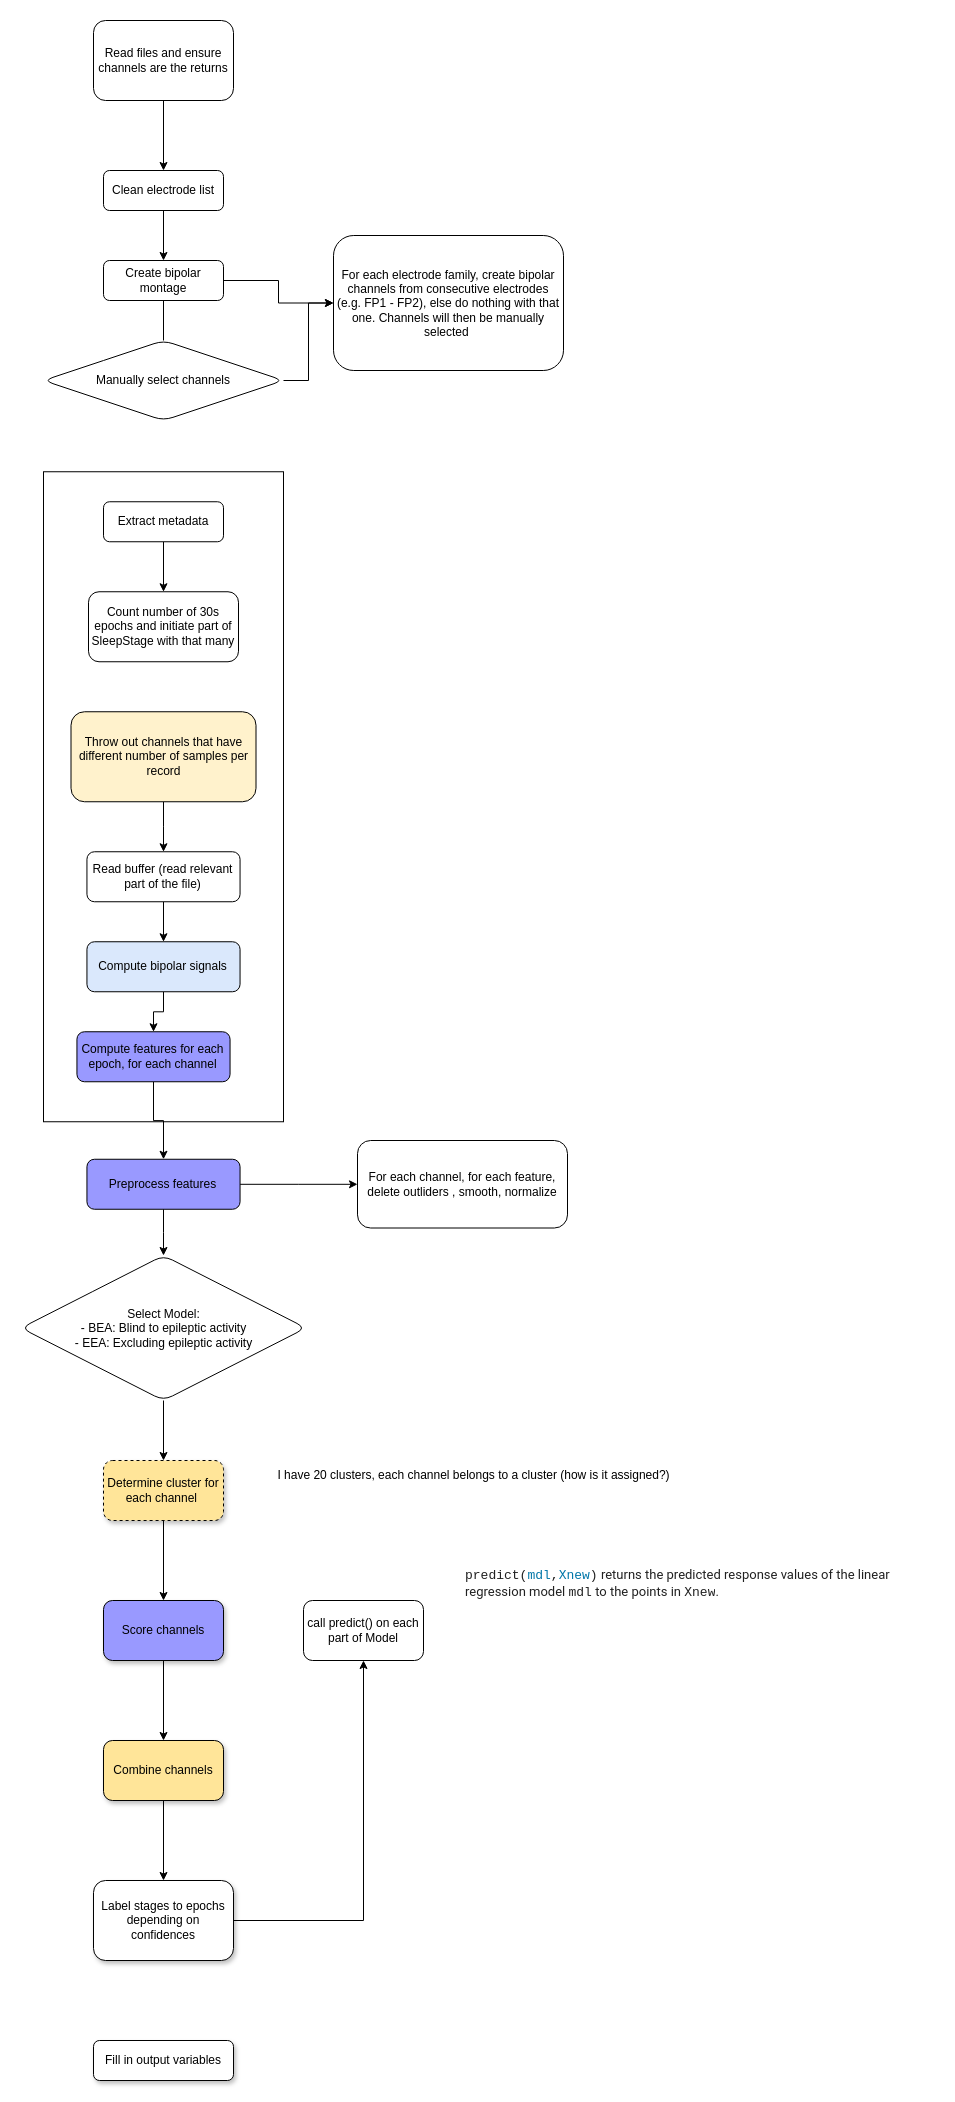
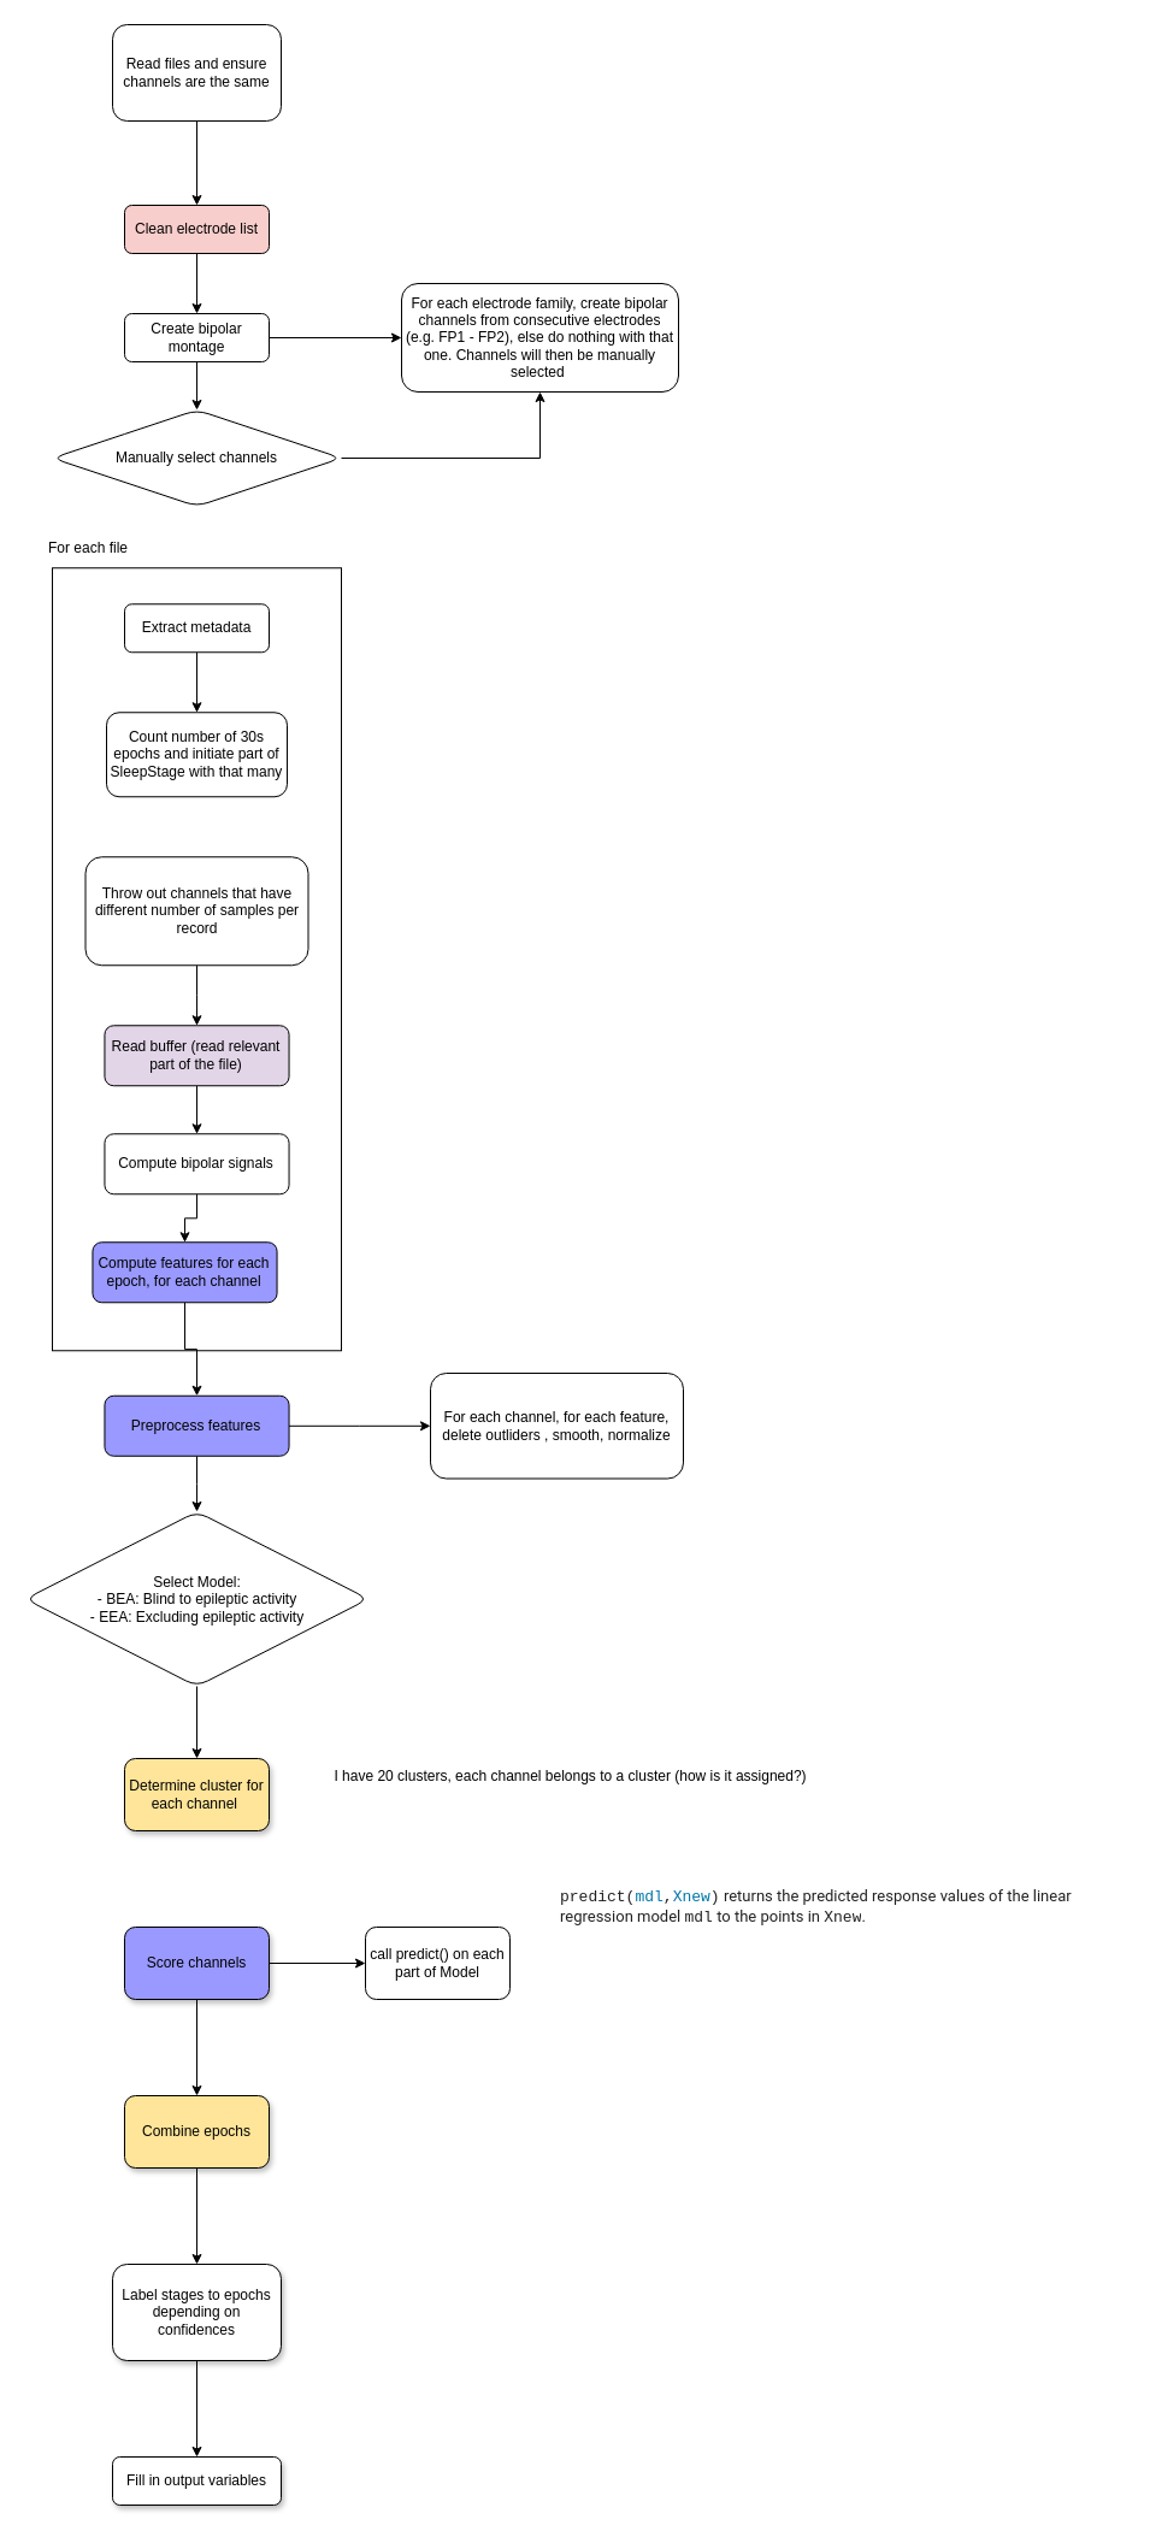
  <mxCell id="0" />
  <mxCell id="1" parent="0" />
  <mxCell id="2" value="" style="edgeStyle=orthogonalEdgeStyle;rounded=0;orthogonalLoop=1;jettySize=auto;html=1;" parent="1" source="3" target="5" edge="1"><mxGeometry relative="1" as="geometry" /></mxCell>
- <mxCell id="3" value="Read files and ensure channels are the returns" style="rounded=1;whiteSpace=wrap;html=1;fontSize=12;glass=0;strokeWidth=1;shadow=0;" parent="1" vertex="1"><mxGeometry x="93" y="20" width="140" height="80" as="geometry" /></mxCell>
+ <mxCell id="3" value="Read files and ensure channels are the same" style="rounded=1;whiteSpace=wrap;html=1;fontSize=12;glass=0;strokeWidth=1;shadow=0;" parent="1" vertex="1"><mxGeometry x="93" y="20" width="140" height="80" as="geometry" /></mxCell>
  <mxCell id="4" value="" style="edgeStyle=orthogonalEdgeStyle;rounded=0;orthogonalLoop=1;jettySize=auto;html=1;" parent="1" source="5" target="9" edge="1"><mxGeometry relative="1" as="geometry" /></mxCell>
- <mxCell id="5" value="Clean electrode list" style="rounded=1;whiteSpace=wrap;html=1;fontSize=12;glass=0;strokeWidth=1;shadow=0;" parent="1" vertex="1"><mxGeometry x="103" y="170" width="120" height="40" as="geometry" /></mxCell>
+ <mxCell id="5" value="Clean electrode list" style="rounded=1;whiteSpace=wrap;html=1;fontSize=12;glass=0;strokeWidth=1;shadow=0;fillColor=#f8cecc;" parent="1" vertex="1"><mxGeometry x="103" y="170" width="120" height="40" as="geometry" /></mxCell>
  <mxCell id="6" value="" style="rounded=0;whiteSpace=wrap;html=1;" parent="1" vertex="1"><mxGeometry x="43" y="471.25" width="240" height="650" as="geometry" /></mxCell>
- <mxCell id="7" value="" style="edgeStyle=orthogonalEdgeStyle;rounded=0;orthogonalLoop=1;jettySize=auto;html=1;endArrow=none;" parent="1" source="9" target="42" edge="1"><mxGeometry relative="1" as="geometry" /></mxCell>
+ <mxCell id="7" value="" style="edgeStyle=orthogonalEdgeStyle;rounded=0;orthogonalLoop=1;jettySize=auto;html=1;" parent="1" source="9" target="42" edge="1"><mxGeometry relative="1" as="geometry" /></mxCell>
  <mxCell id="8" value="" style="edgeStyle=orthogonalEdgeStyle;rounded=0;orthogonalLoop=1;jettySize=auto;html=1;" parent="1" source="9" target="43" edge="1"><mxGeometry relative="1" as="geometry" /></mxCell>
  <mxCell id="9" value="Create bipolar montage" style="rounded=1;whiteSpace=wrap;html=1;fontSize=12;glass=0;strokeWidth=1;shadow=0;" parent="1" vertex="1"><mxGeometry x="103" y="260" width="120" height="40" as="geometry" /></mxCell>
  <mxCell id="10" value="" style="edgeStyle=orthogonalEdgeStyle;rounded=0;orthogonalLoop=1;jettySize=auto;html=1;" parent="1" source="11" target="12" edge="1"><mxGeometry relative="1" as="geometry" /></mxCell>
  <mxCell id="11" value="Extract metadata" style="rounded=1;whiteSpace=wrap;html=1;fontSize=12;glass=0;strokeWidth=1;shadow=0;" parent="1" vertex="1"><mxGeometry x="103" y="501.25" width="120" height="40" as="geometry" /></mxCell>
  <mxCell id="12" value="Count number of 30s epochs and initiate part of SleepStage with that many" style="rounded=1;whiteSpace=wrap;html=1;fontSize=12;glass=0;strokeWidth=1;shadow=0;" parent="1" vertex="1"><mxGeometry x="88" y="591.25" width="150" height="70" as="geometry" /></mxCell>
+ <mxCell id="13" value="For each file" style="text;html=1;align=center;verticalAlign=middle;whiteSpace=wrap;rounded=0;" parent="1" vertex="1"><mxGeometry x="33" y="440" width="80" height="30" as="geometry" /></mxCell>
  <mxCell id="14" value="" style="edgeStyle=orthogonalEdgeStyle;rounded=0;orthogonalLoop=1;jettySize=auto;html=1;" parent="1" source="15" target="17" edge="1"><mxGeometry relative="1" as="geometry" /></mxCell>
- <mxCell id="15" value="Throw out channels that have different number of samples per record" style="rounded=1;whiteSpace=wrap;html=1;fontSize=12;glass=0;strokeWidth=1;shadow=0;fillColor=#fff2cc;" parent="1" vertex="1"><mxGeometry x="70.5" y="711.25" width="185" height="90" as="geometry" /></mxCell>
+ <mxCell id="15" value="Throw out channels that have different number of samples per record" style="rounded=1;whiteSpace=wrap;html=1;fontSize=12;glass=0;strokeWidth=1;shadow=0;" parent="1" vertex="1"><mxGeometry x="70.5" y="711.25" width="185" height="90" as="geometry" /></mxCell>
  <mxCell id="16" value="" style="edgeStyle=orthogonalEdgeStyle;rounded=0;orthogonalLoop=1;jettySize=auto;html=1;" parent="1" source="17" target="19" edge="1"><mxGeometry relative="1" as="geometry" /></mxCell>
- <mxCell id="17" value="Read buffer (read relevant part of the file)" style="rounded=1;whiteSpace=wrap;html=1;fontSize=12;glass=0;strokeWidth=1;shadow=0;" parent="1" vertex="1"><mxGeometry x="86.44" y="851.25" width="153.12" height="50" as="geometry" /></mxCell>
+ <mxCell id="17" value="Read buffer (read relevant part of the file)" style="rounded=1;whiteSpace=wrap;html=1;fontSize=12;glass=0;strokeWidth=1;shadow=0;fillColor=#e1d5e7;" parent="1" vertex="1"><mxGeometry x="86.44" y="851.25" width="153.12" height="50" as="geometry" /></mxCell>
  <mxCell id="18" value="" style="edgeStyle=orthogonalEdgeStyle;rounded=0;orthogonalLoop=1;jettySize=auto;html=1;" parent="1" source="19" target="21" edge="1"><mxGeometry relative="1" as="geometry" /></mxCell>
- <mxCell id="19" value="Compute bipolar signals" style="rounded=1;whiteSpace=wrap;html=1;fontSize=12;glass=0;strokeWidth=1;shadow=0;fillColor=#dae8fc;" parent="1" vertex="1"><mxGeometry x="86.44" y="941.25" width="153.12" height="50" as="geometry" /></mxCell>
+ <mxCell id="19" value="Compute bipolar signals" style="rounded=1;whiteSpace=wrap;html=1;fontSize=12;glass=0;strokeWidth=1;shadow=0;" parent="1" vertex="1"><mxGeometry x="86.44" y="941.25" width="153.12" height="50" as="geometry" /></mxCell>
  <mxCell id="20" value="" style="edgeStyle=orthogonalEdgeStyle;rounded=0;orthogonalLoop=1;jettySize=auto;html=1;" parent="1" source="21" target="24" edge="1"><mxGeometry relative="1" as="geometry" /></mxCell>
  <mxCell id="21" value="Compute features for each epoch, for each channel" style="rounded=1;whiteSpace=wrap;html=1;fontSize=12;glass=0;strokeWidth=1;shadow=0;fillColor=light-dark(#9999FF,var(--ge-dark-color, #121212));" parent="1" vertex="1"><mxGeometry x="76.44" y="1031.25" width="153.12" height="50" as="geometry" /></mxCell>
  <mxCell id="22" value="" style="edgeStyle=orthogonalEdgeStyle;rounded=0;orthogonalLoop=1;jettySize=auto;html=1;" parent="1" source="24" target="25" edge="1"><mxGeometry relative="1" as="geometry" /></mxCell>
  <mxCell id="23" value="" style="edgeStyle=orthogonalEdgeStyle;rounded=0;orthogonalLoop=1;jettySize=auto;html=1;" parent="1" source="24" target="26" edge="1"><mxGeometry relative="1" as="geometry" /></mxCell>
  <mxCell id="24" value="Preprocess features" style="rounded=1;whiteSpace=wrap;html=1;fontSize=12;glass=0;strokeWidth=1;shadow=0;fillColor=light-dark(#9999FF,#000000);" parent="1" vertex="1"><mxGeometry x="86.44" y="1158.75" width="153.12" height="50" as="geometry" /></mxCell>
  <mxCell id="25" value="For each channel, for each feature, delete outliders , smooth, normalize" style="whiteSpace=wrap;html=1;fillColor=light-dark(#FFFFFF,#000000);rounded=1;glass=0;strokeWidth=1;shadow=0;" parent="1" vertex="1"><mxGeometry x="357" y="1140" width="210" height="87.5" as="geometry" /></mxCell>
  <mxCell id="26" value="Select Model:&lt;div&gt;-&amp;nbsp;&lt;span style=&quot;text-wrap-mode: nowrap; background-color: transparent; color: light-dark(rgb(0, 0, 0), rgb(255, 255, 255));&quot;&gt;BEA: Blind to epileptic activity&lt;/span&gt;&lt;/div&gt;&lt;div&gt;&lt;span style=&quot;text-wrap-mode: nowrap; background-color: transparent; color: light-dark(rgb(0, 0, 0), rgb(255, 255, 255));&quot;&gt;-&amp;nbsp;&lt;/span&gt;&lt;span style=&quot;text-wrap-mode: nowrap; background-color: transparent; color: light-dark(rgb(0, 0, 0), rgb(255, 255, 255));&quot;&gt;EEA: Excluding epileptic activity&lt;/span&gt;&lt;/div&gt;" style="rhombus;whiteSpace=wrap;html=1;fillColor=light-dark(#FFFFFF,#000000);rounded=1;glass=0;strokeWidth=1;shadow=0;" parent="1" vertex="1"><mxGeometry x="20.5" y="1255" width="285" height="145" as="geometry" /></mxCell>
  <mxCell id="27" value="" style="edgeStyle=orthogonalEdgeStyle;rounded=0;orthogonalLoop=1;jettySize=auto;html=1;exitX=0.5;exitY=1;exitDx=0;exitDy=0;" parent="1" source="26" target="29" edge="1"><mxGeometry relative="1" as="geometry"><mxPoint x="383" y="1410" as="sourcePoint" /></mxGeometry></mxCell>
- <mxCell id="28" value="" style="edgeStyle=orthogonalEdgeStyle;rounded=0;orthogonalLoop=1;jettySize=auto;html=1;" parent="1" source="29" target="32" edge="1"><mxGeometry relative="1" as="geometry" /></mxCell>
- <mxCell id="29" value="Determine cluster for each channel&amp;nbsp;" style="whiteSpace=wrap;html=1;fillColor=light-dark(#FFE599,#000000);rounded=1;glass=0;strokeWidth=1;shadow=1;dashed=1;" parent="1" vertex="1"><mxGeometry x="103" y="1460" width="120" height="60" as="geometry" /></mxCell>
+ <mxCell id="29" value="Determine cluster for each channel&amp;nbsp;" style="whiteSpace=wrap;html=1;fillColor=light-dark(#FFE599,#000000);rounded=1;glass=0;strokeWidth=1;shadow=1;" parent="1" vertex="1"><mxGeometry x="103" y="1460" width="120" height="60" as="geometry" /></mxCell>
+ <mxCell id="30" value="" style="edgeStyle=orthogonalEdgeStyle;rounded=0;orthogonalLoop=1;jettySize=auto;html=1;" parent="1" source="32" target="33" edge="1"><mxGeometry relative="1" as="geometry" /></mxCell>
  <mxCell id="31" value="" style="edgeStyle=orthogonalEdgeStyle;rounded=0;orthogonalLoop=1;jettySize=auto;html=1;" parent="1" source="32" target="36" edge="1"><mxGeometry relative="1" as="geometry" /></mxCell>
  <mxCell id="32" value="Score channels" style="whiteSpace=wrap;html=1;fillColor=light-dark(#9999FF,#000000);rounded=1;glass=0;strokeWidth=1;shadow=1;" parent="1" vertex="1"><mxGeometry x="103" y="1600" width="120" height="60" as="geometry" /></mxCell>
  <mxCell id="33" value="call predict() on each part of Model" style="whiteSpace=wrap;html=1;fillColor=light-dark(#FFFFFF,#000000);rounded=1;glass=0;strokeWidth=1;shadow=0;" parent="1" vertex="1"><mxGeometry x="303" y="1600" width="120" height="60" as="geometry" /></mxCell>
  <mxCell id="34" value="&lt;span id=&quot;d126e964353&quot; style=&quot;box-sizing: border-box; color: rgb(33, 33, 33); font-family: Roboto, sans-serif; font-size: 13px; font-style: normal; font-variant-ligatures: normal; font-variant-caps: normal; font-weight: 400; letter-spacing: normal; orphans: 2; text-align: start; text-indent: 0px; text-transform: none; widows: 2; word-spacing: 0px; -webkit-text-stroke-width: 0px; white-space: normal; background-color: rgb(255, 255, 255); text-decoration-thickness: initial; text-decoration-style: initial; text-decoration-color: initial;&quot;&gt;&lt;code class=&quot;synopsis&quot; style=&quot;box-sizing: border-box; font-family: Menlo, Monaco, Consolas, &amp;quot;Courier New&amp;quot;, monospace; font-size: inherit; padding: 0px; color: inherit; background-color: transparent; border-radius: 0px; white-space: normal;&quot;&gt;predict(&lt;a href=&quot;https://www.mathworks.com/help/stats/linearmodel.predict.html#bszh804-1_sep_shared-mdl&quot; class=&quot;intrnllnk&quot; style=&quot;box-sizing: border-box; background-color: rgba(0, 0, 0, 0); color: rgb(0, 118, 168); text-decoration: none;&quot;&gt;&lt;code class=&quot;argument&quot; style=&quot;box-sizing: border-box; font-family: Menlo, Monaco, Consolas, &amp;quot;Courier New&amp;quot;, monospace; font-size: inherit; padding: 0px; color: inherit; background-color: transparent; border-radius: 0px; white-space: normal;&quot;&gt;mdl&lt;/code&gt;&lt;/a&gt;,&lt;a href=&quot;https://www.mathworks.com/help/stats/linearmodel.predict.html#bszh804-1_sep_shared-Xnew&quot; class=&quot;intrnllnk&quot; style=&quot;box-sizing: border-box; background-color: rgba(0, 0, 0, 0); color: rgb(0, 118, 168); text-decoration: none;&quot;&gt;&lt;code class=&quot;argument&quot; style=&quot;box-sizing: border-box; font-family: Menlo, Monaco, Consolas, &amp;quot;Courier New&amp;quot;, monospace; font-size: inherit; padding: 0px; color: inherit; background-color: transparent; border-radius: 0px; white-space: normal;&quot;&gt;Xnew&lt;/code&gt;&lt;/a&gt;)&lt;/code&gt;&lt;/span&gt;&lt;span style=&quot;color: rgb(33, 33, 33); font-family: Roboto, sans-serif; font-size: 13px; font-style: normal; font-variant-ligatures: normal; font-variant-caps: normal; font-weight: 400; letter-spacing: normal; orphans: 2; text-align: start; text-indent: 0px; text-transform: none; widows: 2; word-spacing: 0px; -webkit-text-stroke-width: 0px; white-space: normal; background-color: rgb(255, 255, 255); text-decoration-thickness: initial; text-decoration-style: initial; text-decoration-color: initial; display: inline !important; float: none;&quot;&gt;&lt;span&gt;&amp;nbsp;&lt;/span&gt;returns the predicted response values of the linear regression model&lt;span&gt;&amp;nbsp;&lt;/span&gt;&lt;/span&gt;&lt;code class=&quot;argument&quot; style=&quot;box-sizing: border-box; font-family: Menlo, Monaco, Consolas, &amp;quot;Courier New&amp;quot;, monospace; font-size: 13px; padding: 0px; color: rgb(33, 33, 33); background-color: rgb(255, 255, 255); border-radius: 0px; white-space: normal; font-style: normal; font-variant-ligatures: normal; font-variant-caps: normal; font-weight: 400; letter-spacing: normal; orphans: 2; text-align: start; text-indent: 0px; text-transform: none; widows: 2; word-spacing: 0px; -webkit-text-stroke-width: 0px; text-decoration-thickness: initial; text-decoration-style: initial; text-decoration-color: initial;&quot;&gt;mdl&lt;/code&gt;&lt;span style=&quot;color: rgb(33, 33, 33); font-family: Roboto, sans-serif; font-size: 13px; font-style: normal; font-variant-ligatures: normal; font-variant-caps: normal; font-weight: 400; letter-spacing: normal; orphans: 2; text-align: start; text-indent: 0px; text-transform: none; widows: 2; word-spacing: 0px; -webkit-text-stroke-width: 0px; white-space: normal; background-color: rgb(255, 255, 255); text-decoration-thickness: initial; text-decoration-style: initial; text-decoration-color: initial; display: inline !important; float: none;&quot;&gt;&lt;span&gt;&amp;nbsp;&lt;/span&gt;to the points in&lt;span&gt;&amp;nbsp;&lt;/span&gt;&lt;/span&gt;&lt;code class=&quot;argument&quot; style=&quot;box-sizing: border-box; font-family: Menlo, Monaco, Consolas, &amp;quot;Courier New&amp;quot;, monospace; font-size: 13px; padding: 0px; color: rgb(33, 33, 33); background-color: rgb(255, 255, 255); border-radius: 0px; white-space: normal; font-style: normal; font-variant-ligatures: normal; font-variant-caps: normal; font-weight: 400; letter-spacing: normal; orphans: 2; text-align: start; text-indent: 0px; text-transform: none; widows: 2; word-spacing: 0px; -webkit-text-stroke-width: 0px; text-decoration-thickness: initial; text-decoration-style: initial; text-decoration-color: initial;&quot;&gt;Xnew&lt;/code&gt;&lt;span style=&quot;color: rgb(33, 33, 33); font-family: Roboto, sans-serif; font-size: 13px; font-style: normal; font-variant-ligatures: normal; font-variant-caps: normal; font-weight: 400; letter-spacing: normal; orphans: 2; text-align: start; text-indent: 0px; text-transform: none; widows: 2; word-spacing: 0px; -webkit-text-stroke-width: 0px; white-space: normal; background-color: rgb(255, 255, 255); text-decoration-thickness: initial; text-decoration-style: initial; text-decoration-color: initial; display: inline !important; float: none;&quot;&gt;.&lt;/span&gt;" style="text;whiteSpace=wrap;html=1;" parent="1" vertex="1"><mxGeometry x="463" y="1560" width="470" height="30" as="geometry" /></mxCell>
  <mxCell id="35" value="" style="edgeStyle=orthogonalEdgeStyle;rounded=0;orthogonalLoop=1;jettySize=auto;html=1;" parent="1" source="36" target="38" edge="1"><mxGeometry relative="1" as="geometry" /></mxCell>
- <mxCell id="36" value="Combine channels" style="whiteSpace=wrap;html=1;fillColor=light-dark(#FFE599,#000000);rounded=1;glass=0;strokeWidth=1;shadow=1;" parent="1" vertex="1"><mxGeometry x="103" y="1740" width="120" height="60" as="geometry" /></mxCell>
- <mxCell id="37" value="" style="edgeStyle=orthogonalEdgeStyle;rounded=0;orthogonalLoop=1;jettySize=auto;html=1;" parent="1" source="38" target="33" edge="1"><mxGeometry relative="1" as="geometry" /></mxCell>
+ <mxCell id="36" value="Combine epochs" style="whiteSpace=wrap;html=1;fillColor=light-dark(#FFE599,#000000);rounded=1;glass=0;strokeWidth=1;shadow=1;" parent="1" vertex="1"><mxGeometry x="103" y="1740" width="120" height="60" as="geometry" /></mxCell>
+ <mxCell id="37" value="" style="edgeStyle=orthogonalEdgeStyle;rounded=0;orthogonalLoop=1;jettySize=auto;html=1;" parent="1" source="38" target="39" edge="1"><mxGeometry relative="1" as="geometry" /></mxCell>
  <mxCell id="38" value="Label stages to epochs depending on confidences" style="whiteSpace=wrap;html=1;fillColor=light-dark(#FFFFFF,#000000);rounded=1;glass=0;strokeWidth=1;shadow=1;" parent="1" vertex="1"><mxGeometry x="93" y="1880" width="140" height="80" as="geometry" /></mxCell>
  <mxCell id="39" value="Fill in output variables" style="whiteSpace=wrap;html=1;fillColor=light-dark(#FFFFFF,#000000);rounded=1;glass=0;strokeWidth=1;shadow=1;" parent="1" vertex="1"><mxGeometry x="93" y="2040" width="140" height="40" as="geometry" /></mxCell>
  <mxCell id="40" value="I have 20 clusters, each channel belongs to a cluster (how is it assigned?)" style="text;html=1;align=center;verticalAlign=middle;resizable=0;points=[];autosize=1;strokeColor=none;fillColor=none;" parent="1" vertex="1"><mxGeometry x="263" y="1460" width="420" height="30" as="geometry" /></mxCell>
  <mxCell id="41" value="" style="edgeStyle=orthogonalEdgeStyle;rounded=0;orthogonalLoop=1;jettySize=auto;html=1;" parent="1" source="42" target="43" edge="1"><mxGeometry relative="1" as="geometry" /></mxCell>
  <mxCell id="42" value="Manually select channels" style="rhombus;whiteSpace=wrap;html=1;rounded=1;glass=0;strokeWidth=1;shadow=0;" parent="1" vertex="1"><mxGeometry x="43" y="340" width="240" height="80" as="geometry" /></mxCell>
- <mxCell id="43" value="For each electrode family, create bipolar channels from consecutive electrodes (e.g. FP1 - FP2), else do nothing with that one. Channels will then be manually selected&amp;nbsp;" style="rounded=1;whiteSpace=wrap;html=1;fontSize=12;glass=0;strokeWidth=1;shadow=0;" parent="1" vertex="1"><mxGeometry x="333" y="235" width="230" height="135" as="geometry" /></mxCell>
+ <mxCell id="43" value="For each electrode family, create bipolar channels from consecutive electrodes (e.g. FP1 - FP2), else do nothing with that one. Channels will then be manually selected&amp;nbsp;" style="rounded=1;whiteSpace=wrap;html=1;fontSize=12;glass=0;strokeWidth=1;shadow=0;" parent="1" vertex="1"><mxGeometry x="333" y="235" width="230" height="90" as="geometry" /></mxCell>
